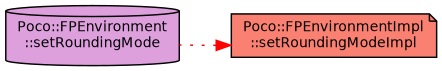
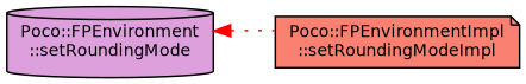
  digraph {
    rankdir=RL
    node [color=black fontname=Helvetica fontsize=10 style=filled]
    n1 [fillcolor=salmon fontcolor=black height=0.2 label="Poco::FPEnvironmentImpl\l::setRoundingModeImpl" shape=note width=0.4]
    n2 [fillcolor=plum height=0.2 label="Poco::FPEnvironment\l::setRoundingMode" shape=cylinder width=0.4]
-   n1 -> n2 [color=red dir=back fontname=Helvetica fontsize=10 labelfontname=Helvetica labelfontsize=10 style=dotted]
+   n2 -> n1 [color=red dir=back fontname=Helvetica fontsize=10 labelfontname=Helvetica labelfontsize=10 style=dotted]
  }
